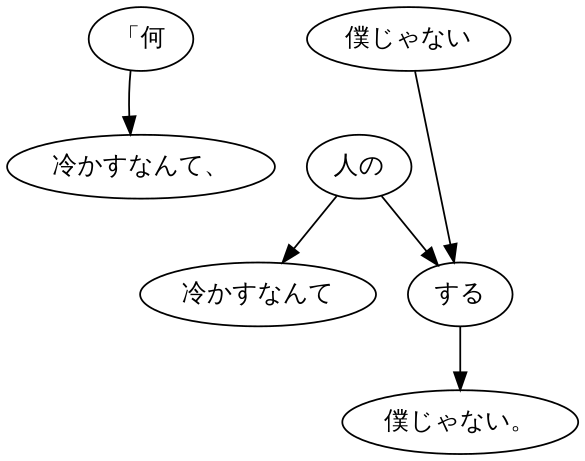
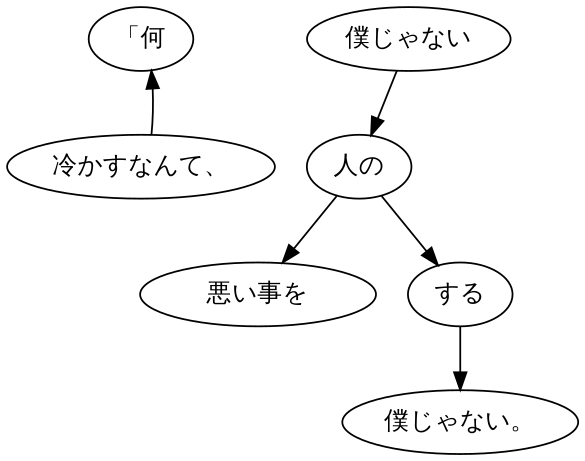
  digraph {
    fontname="Fira Sans"
    node [fontname="Fira Sans"]
    edge [fontname="Fira Sans"]
    n1 [label="「何"]
    n2 [label="冷かすなんて、"]
    n3 [label="僕じゃない。"]
    n4 [label="僕じゃない"]
    n5 [label="人の"]
-   n6 [label="冷かすなんて"]
+   n6 [label="悪い事を"]
    n7 [label="する"]
-   n1 -> n2
-   n4 -> n7
+   n2 -> n1
+   n4 -> n5
    n5 -> n6
    n5 -> n7
    n7 -> n3
  }
